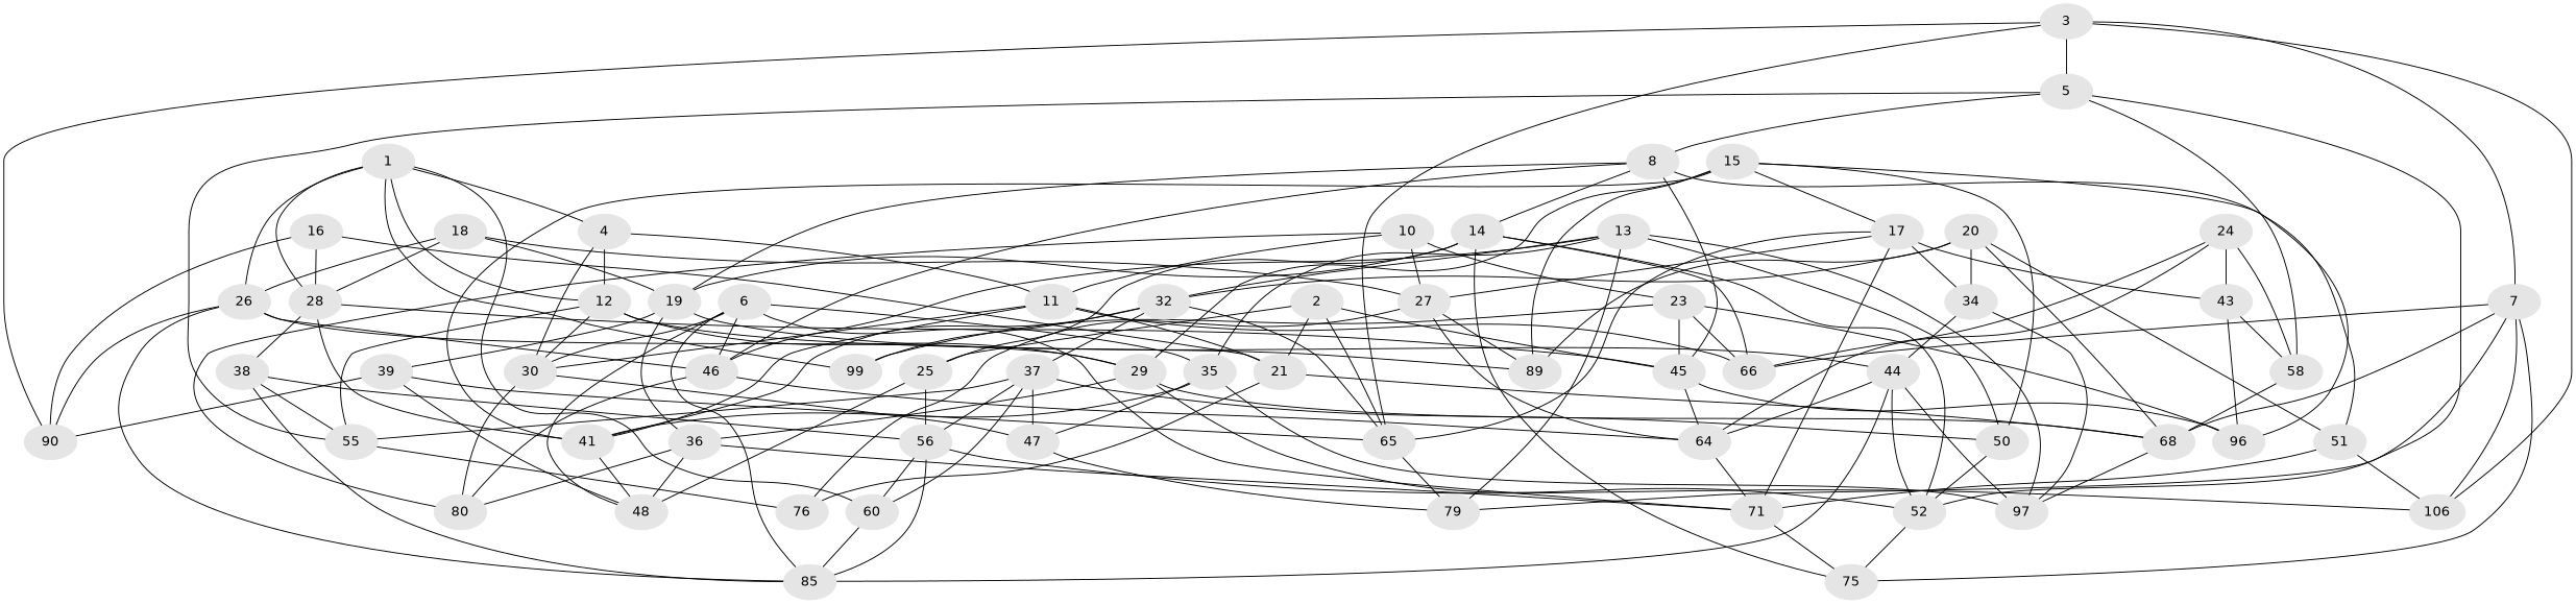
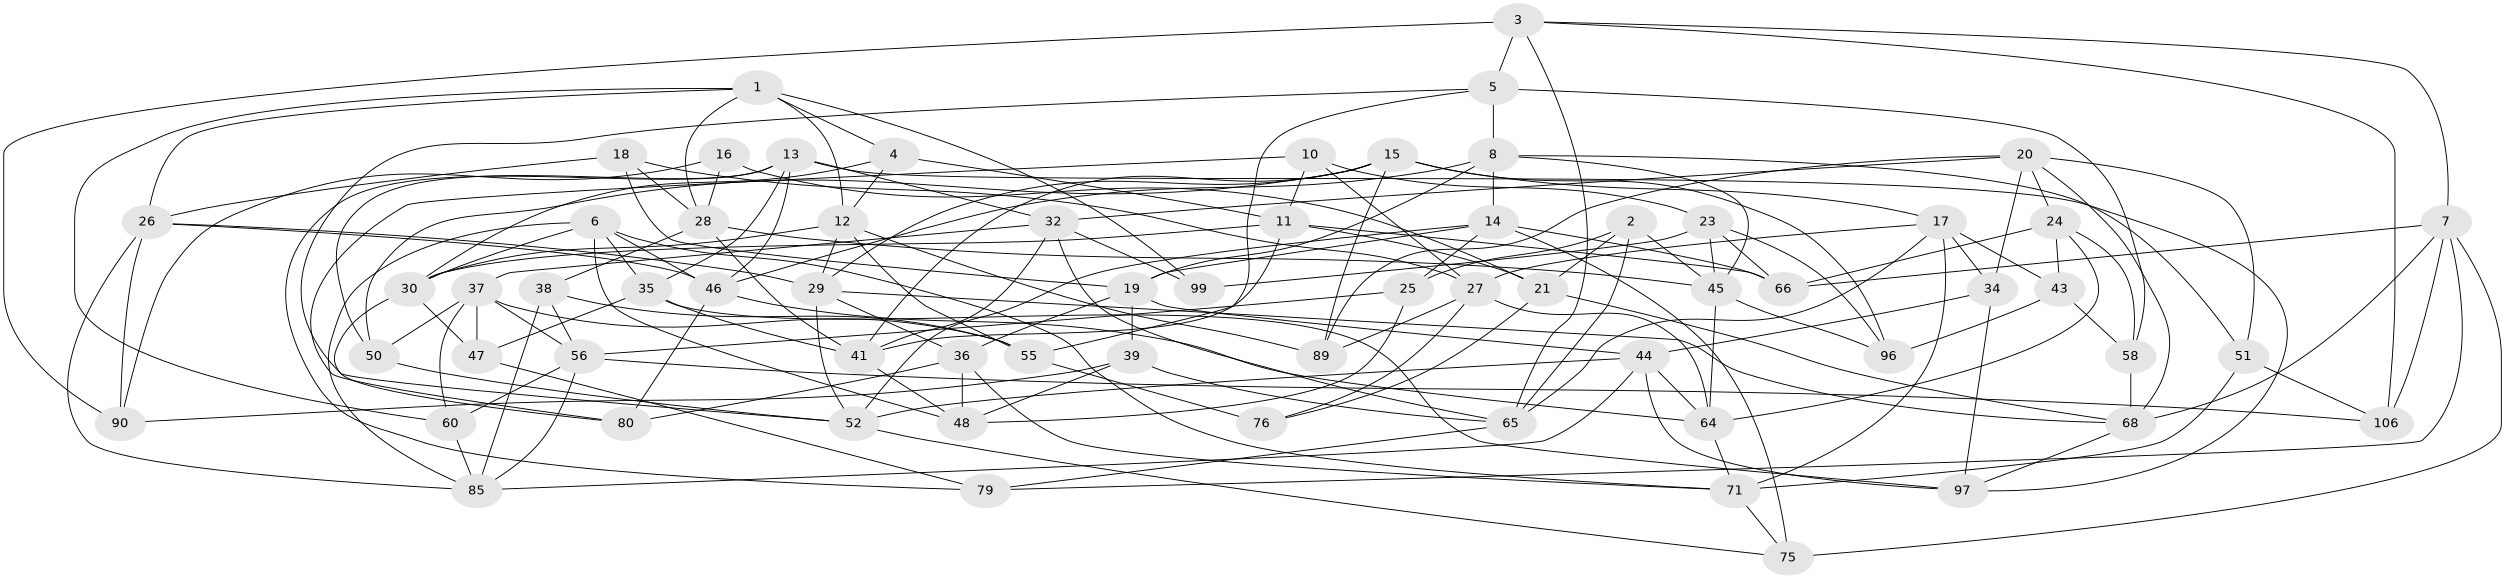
  graph {
    fontname="DejaVu Sans"
    node [color=gray90 fontname="DejaVu Sans" style=filled]
    edge [fontname="DejaVu Sans"]
    1 [super="+9"]
    4
    12 [super="+92"]
    26 [super="+40"]
    28 [super="+98"]
    60
    99
    11 [super="+83"]
    30 [super="+86"]
    n10 [label=55 super="+61"]
    29 [super="+100"]
    n12 [label=89]
    90
    46 [super="+84"]
    85 [super="+102"]
    45 [super="+95"]
    41 [super="+88"]
    38
    21 [super="+82"]
    68 [super="+89"]
    76
    2
    25
    65 [super="+73"]
    48 [super="+74"]
    56 [super="+87"]
    96
    64 [super="+77"]
    79
    3 [super="+78"]
    5 [super="+57"]
    7 [super="+104"]
    106
    8 [super="+22"]
    52 [super="+55"]
    58
    66 [super="+101"]
    75
    80
    47
    14 [super="+81"]
    19 [super="+42"]
    51
    6 [super="+69"]
    35 [super="+63"]
    71 [super="+94"]
    97 [super="+105"]
    36 [super="+67"]
    39
    44 [super="+70"]
    10
    23 [super="+33"]
    27 [super="+53"]
    13 [super="+103"]
    32 [super="+72"]
    50
    37 [super="+91"]
    15 [super="+49"]
    17 [super="+31"]
    34
    43
    16
    18
    20 [super="+93"]
    24 [super="+62"]
    1 -- 4
    1 -- 12
    1 -- 26
    1 -- 28
    1 -- 60
    1 -- 99
    4 -- 12
    4 -- 11
    4 -- 30
    12 -- 30
    12 -- n10
    12 -- 29
    12 -- n12
    26 -- 29
    26 -- 90
    26 -- 46
    26 -- 85
    28 -- 45
    28 -- 41
    28 -- 38
    60 -- 85
    11 -- 30
    11 -- 41
    11 -- 21
    11 -- 66
    30 -- 80
    30 -- 47
    n10 -- 76 [weight=2]
    29 -- 68
    29 -- 52
    29 -- 36
    46 -- 64
    46 -- 80
    45 -- 96
    45 -- 64
    41 -- 48
    38 -- n10
    38 -- 85
    38 -- 56
    21 -- 68
    21 -- 76
    68 -- 97
    2 -- 45
    2 -- 21
    2 -- 25
    2 -- 65
    25 -- 48
    25 -- 56
    65 -- 79
    56 -- 60
    56 -- 85
    56 -- 106
    64 -- 71
    3 -- 90
    3 -- 65
    3 -- 5 [weight=2]
    3 -- 7
    3 -- 106
    5 -- n10
    5 -- 8
    5 -- 52
    5 -- 58
    7 -- 68
    7 -- 79
    7 -- 106
    7 -- 66
    7 -- 75
    8 -- 46
    8 -- 45
    8 -- 14
    8 -- 19
    8 -- 51
    52 -- 75
    58 -- 68
    47 -- 79
    14 -- 25
    14 -- 52
    14 -- 66
    14 -- 75
    14 -- 19
    19 -- 36
    19 -- 39
    19 -- 44
    51 -- 106
    51 -- 71
    6 -- 30
    6 -- 46
    6 -- 85
    6 -- 48
    6 -- 35
    6 -- 71
    35 -- 41
    35 -- 47
    35 -- 97 [weight=2]
    71 -- 75
    36 -- 48 [weight=2]
    36 -- 80
    36 -- 71
    39 -- 90
    39 -- 65
    39 -- 48
    44 -- 85
    44 -- 64
    44 -- 52
    44 -- 97
    10 -- 11
    10 -- 80
    10 -- 23
    10 -- 27
    23 -- 99 [weight=2]
    23 -- 45
    23 -- 96
    23 -- 66
    27 -- n12
    27 -- 76
    27 -- 64
    13 -- 46
    13 -- 79
    13 -- 35
    13 -- 97
    13 -- 32
    13 -- 50
    32 -- 99
    32 -- 41
    32 -- 65
    32 -- 37
    50 -- 52
    37 -- 60
    37 -- n10
    37 -- 56
    37 -- 47
    37 -- 50
    15 -- 29
    15 -- n12
    15 -- 41
    15 -- 96
    15 -- 50
    15 -- 17
    17 -- 65
    17 -- 71
    17 -- 27
    17 -- 34
    17 -- 43
    34 -- 97
    34 -- 44
    43 -- 96
    43 -- 58
    16 -- 28
    16 -- 90
    16 -- 21 [weight=2]
    18 -- 26
    18 -- 28
    18 -- 19
    18 -- 27
    20 -- n12
    20 -- 68
    20 -- 51
    20 -- 32
    20 -- 34
+   20 -- 24
    24 -- 64
    24 -- 58
    24 -- 66 [weight=2]
    24 -- 43
  }
